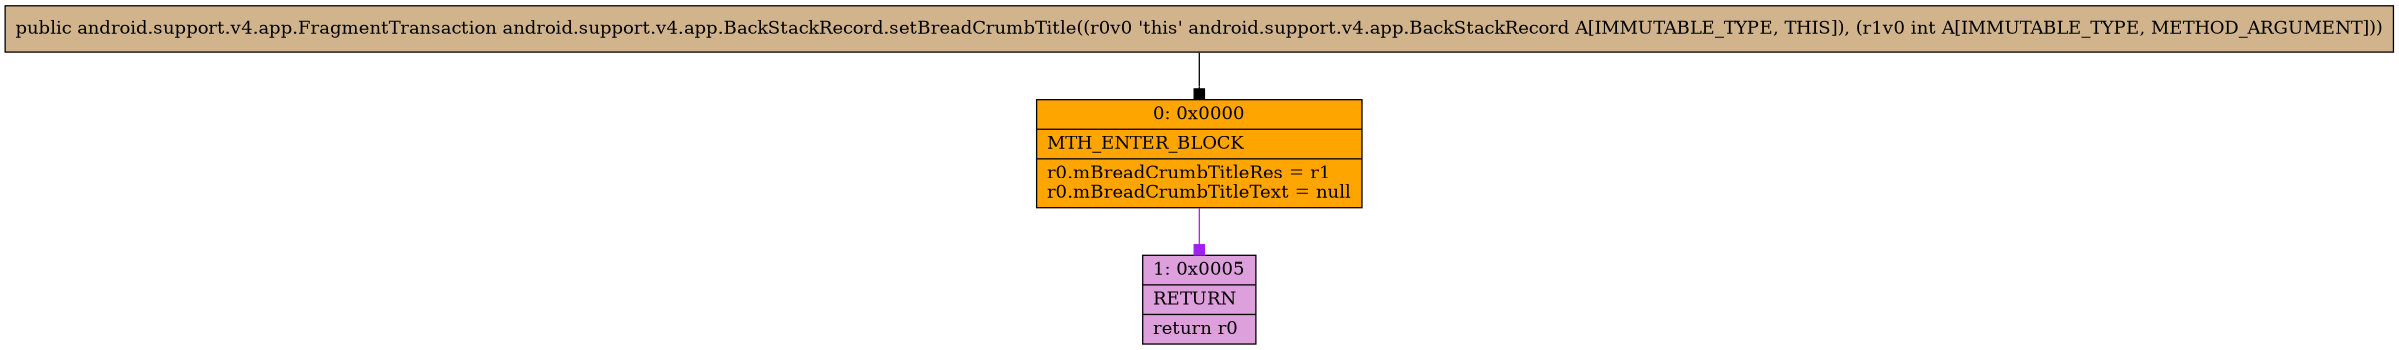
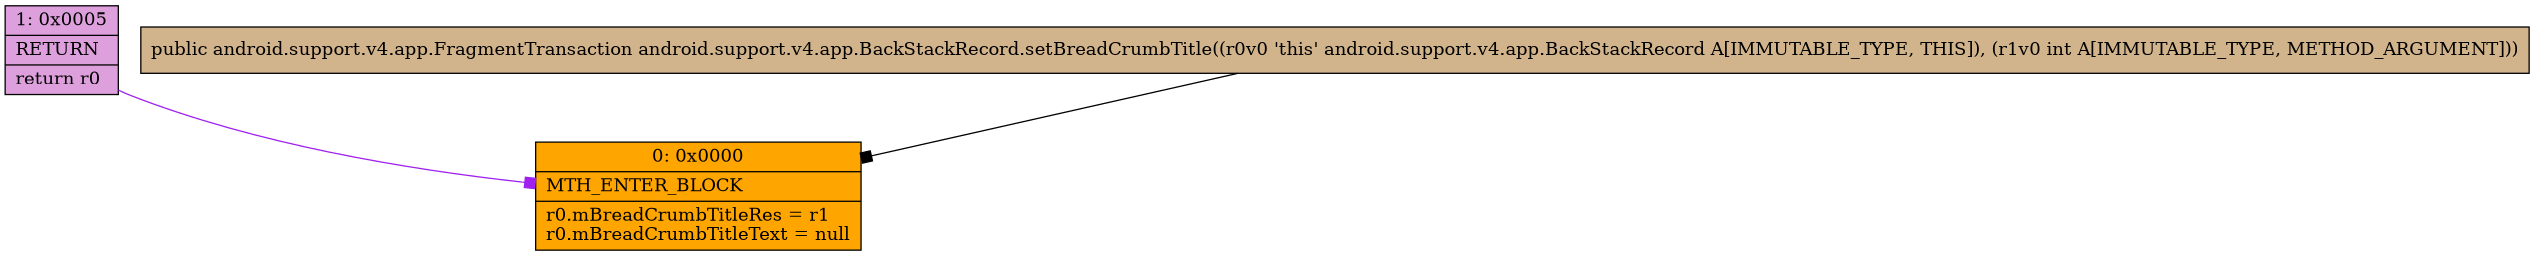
  digraph {
    node [shape=record style=filled]
    edge [style=solid arrowhead=box]
    n1 [label="{0\:\ 0x0000|MTH_ENTER_BLOCK\l|r0.mBreadCrumbTitleRes = r1\lr0.mBreadCrumbTitleText = null\l}" fillcolor=orange]
    n2 [label="{1\:\ 0x0005|RETURN\l|return r0\l}" fillcolor=plum]
    n3 [label="{public android.support.v4.app.FragmentTransaction android.support.v4.app.BackStackRecord.setBreadCrumbTitle((r0v0 'this' android.support.v4.app.BackStackRecord A[IMMUTABLE_TYPE, THIS]), (r1v0 int A[IMMUTABLE_TYPE, METHOD_ARGUMENT])) }" fillcolor=tan]
-   n1 -> n2 [color=purple]
+   n2 -> n1 [color=purple]
    n3 -> n1 [color=black]
  }
